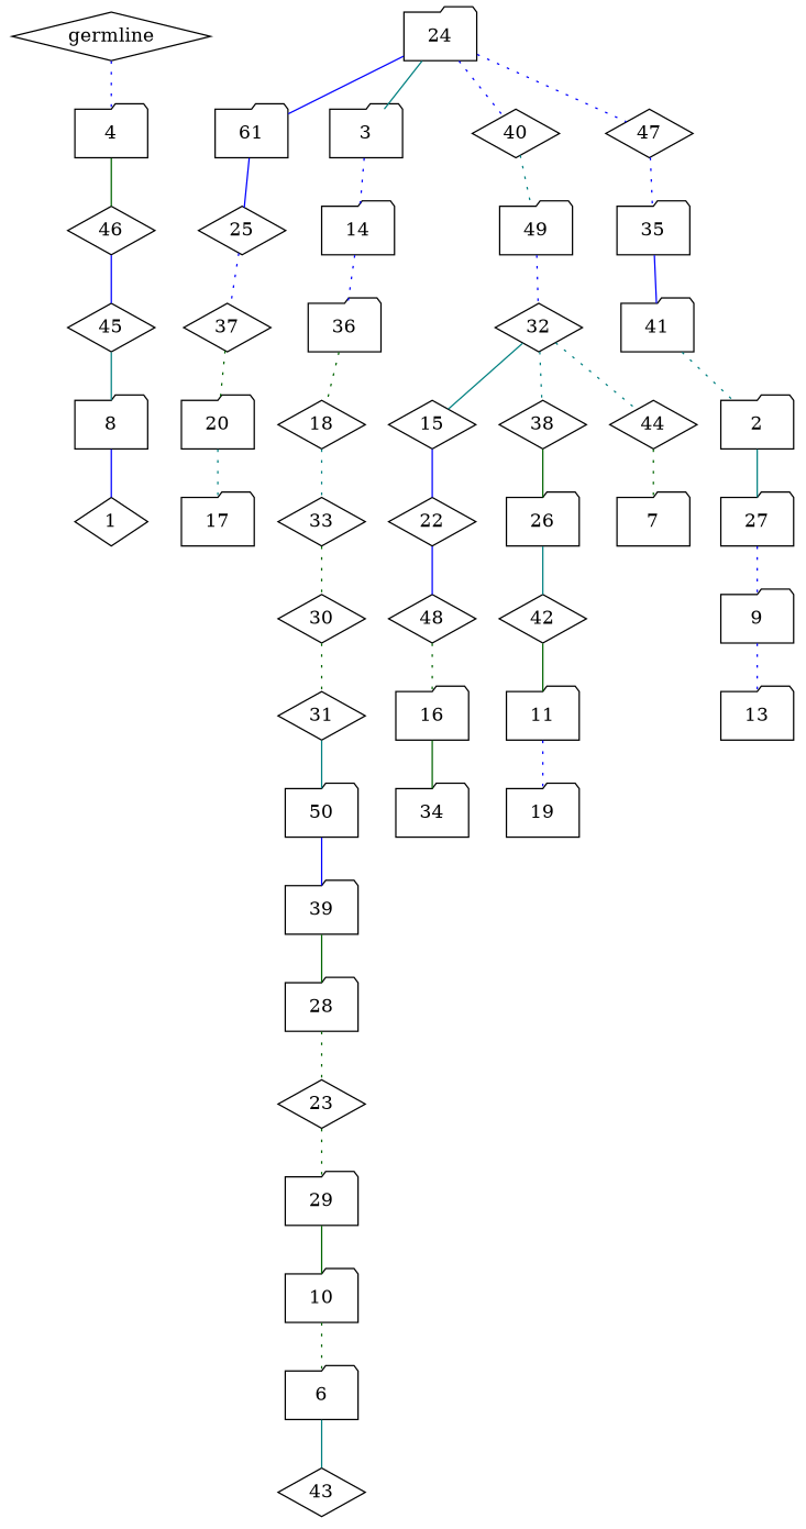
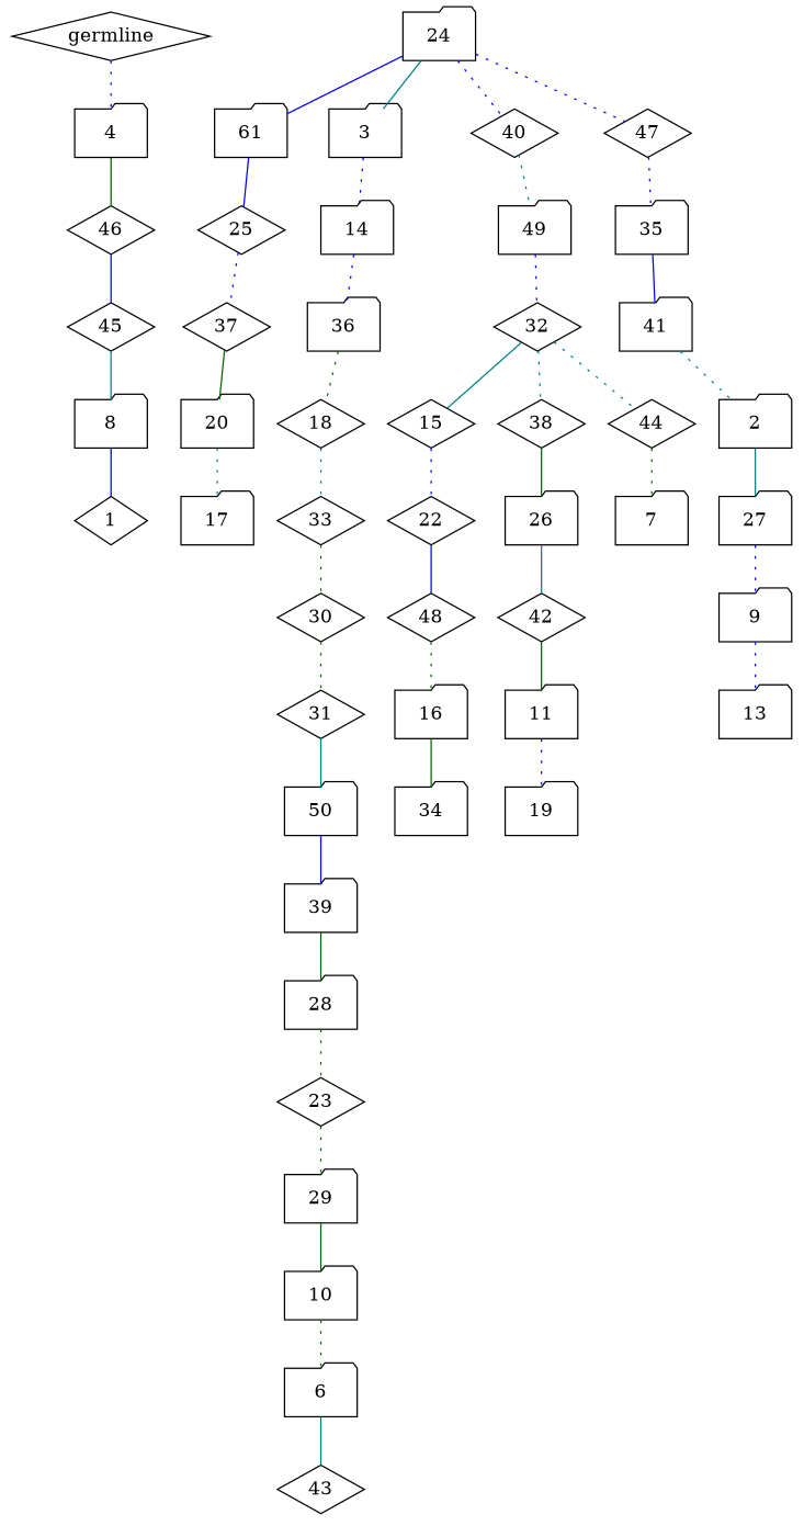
  graph {
    rankdir=UD
    splines=line
    node [shape=folder]
    edge [color=blue style=dotted]
    n1 [label=germline shape=diamond]
    n2 [label=4]
    n3 [label=46 shape=diamond]
    n4 [label=45 shape=diamond]
    n5 [label=8]
    n6 [label=1 shape=diamond]
    n7 [label=24]
    n8 [label=61]
    n9 [label=3]
    n10 [label=40 shape=diamond]
    n11 [label=47 shape=diamond]
    n12 [label=25 shape=diamond]
    n13 [label=14]
    n14 [label=49]
    n15 [label=35]
    n16 [label=37 shape=diamond]
    n17 [label=20]
    n18 [label=17]
    n19 [label=36]
    n20 [label=18 shape=diamond]
    n21 [label=33 shape=diamond]
    n22 [label=30 shape=diamond]
    n23 [label=31 shape=diamond]
    n24 [label=50]
    n25 [label=39]
    n26 [label=28]
    n27 [label=23 shape=diamond]
    n28 [label=29]
    n29 [label=10]
    n30 [label=6]
    n31 [label=43 shape=diamond]
    n32 [label=32 shape=diamond]
    n33 [label=15 shape=diamond]
    n34 [label=38 shape=diamond]
    n35 [label=44 shape=diamond]
    n36 [label=22 shape=diamond]
    n37 [label=26]
    n38 [label=7]
    n39 [label=48 shape=diamond]
    n40 [label=16]
    n41 [label=34]
    n42 [label=42 shape=diamond]
    n43 [label=11]
    n44 [label=19]
    n45 [label=41]
    n46 [label=2]
    n47 [label=27]
    n48 [label=9]
    n49 [label=13]
    n1 -- n2
    n2 -- n3 [color=darkgreen style=solid]
    n3 -- n4 [style=solid]
    n4 -- n5 [color=teal style=solid]
    n5 -- n6 [style=solid]
    n7 -- n8 [style=solid]
    n7 -- n9 [color=teal style=solid]
    n7 -- n10
    n7 -- n11
    n8 -- n12 [style=solid]
    n9 -- n13
    n10 -- n14 [color=teal]
    n11 -- n15
    n12 -- n16
    n13 -- n19
    n14 -- n32
    n15 -- n45 [style=solid]
-   n16 -- n17 [color=darkgreen]
+   n16 -- n17 [color=darkgreen style=solid]
    n17 -- n18 [color=teal]
    n19 -- n20 [color=darkgreen]
    n20 -- n21 [color=teal]
    n21 -- n22 [color=darkgreen]
    n22 -- n23 [color=darkgreen]
    n23 -- n24 [color=teal style=solid]
    n24 -- n25 [style=solid]
    n25 -- n26 [color=darkgreen style=solid]
    n26 -- n27 [color=darkgreen]
    n27 -- n28 [color=darkgreen]
    n28 -- n29 [color=darkgreen style=solid]
    n29 -- n30 [color=darkgreen]
    n30 -- n31 [color=teal style=solid]
    n32 -- n33 [color=teal style=solid]
    n32 -- n34 [color=teal]
    n32 -- n35 [color=teal]
-   n33 -- n36 [style=solid]
+   n33 -- n36
    n34 -- n37 [color=darkgreen style=solid]
    n35 -- n38 [color=darkgreen]
    n36 -- n39 [style=solid]
    n37 -- n42 [color=teal style=solid]
    n39 -- n40 [color=darkgreen]
    n40 -- n41 [color=darkgreen style=solid]
    n42 -- n43 [color=darkgreen style=solid]
    n43 -- n44
    n45 -- n46 [color=teal]
    n46 -- n47 [color=teal style=solid]
    n47 -- n48
    n48 -- n49
  }
